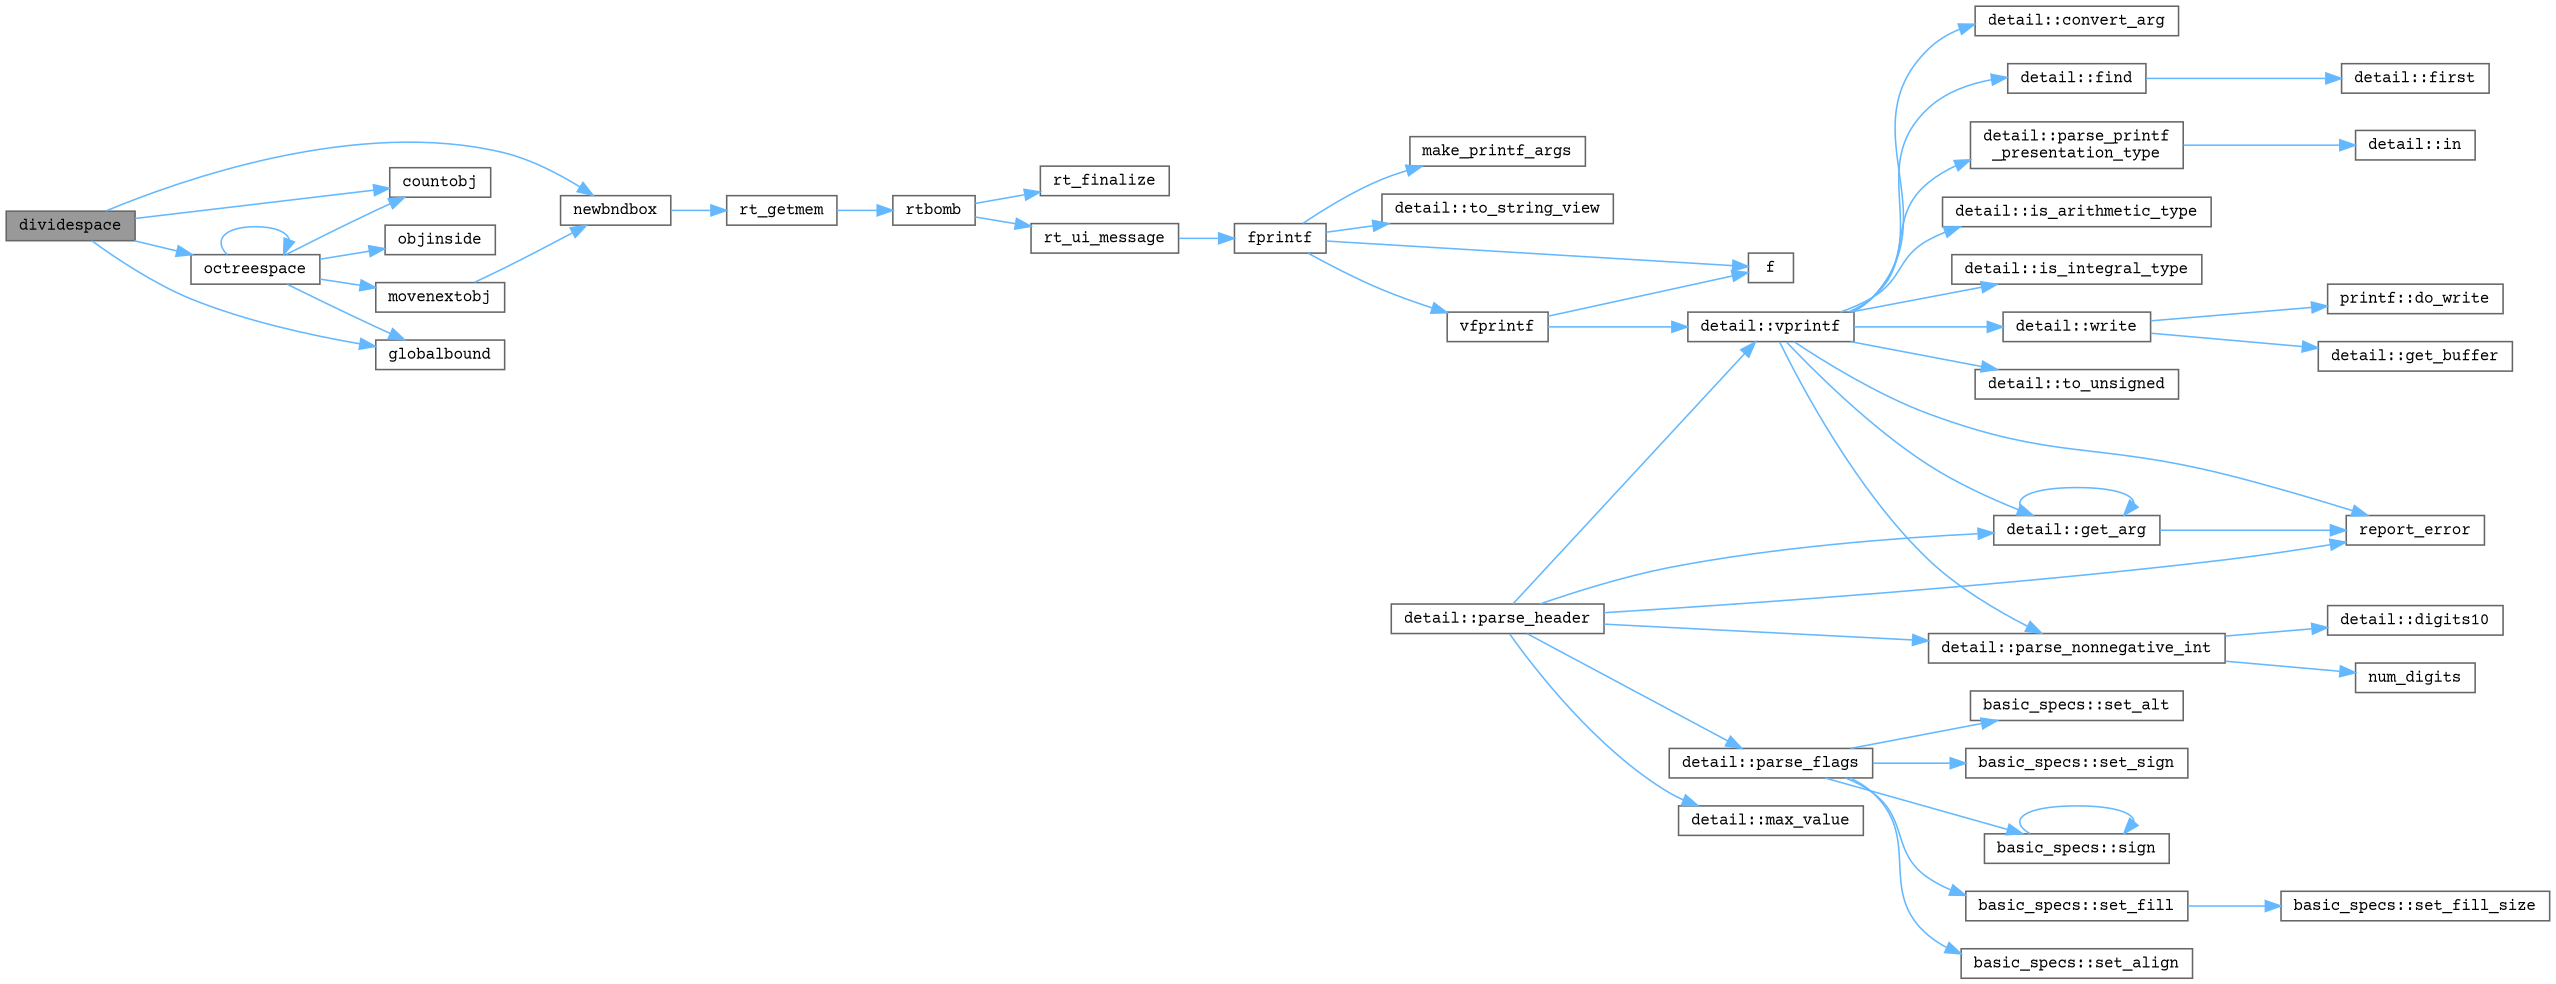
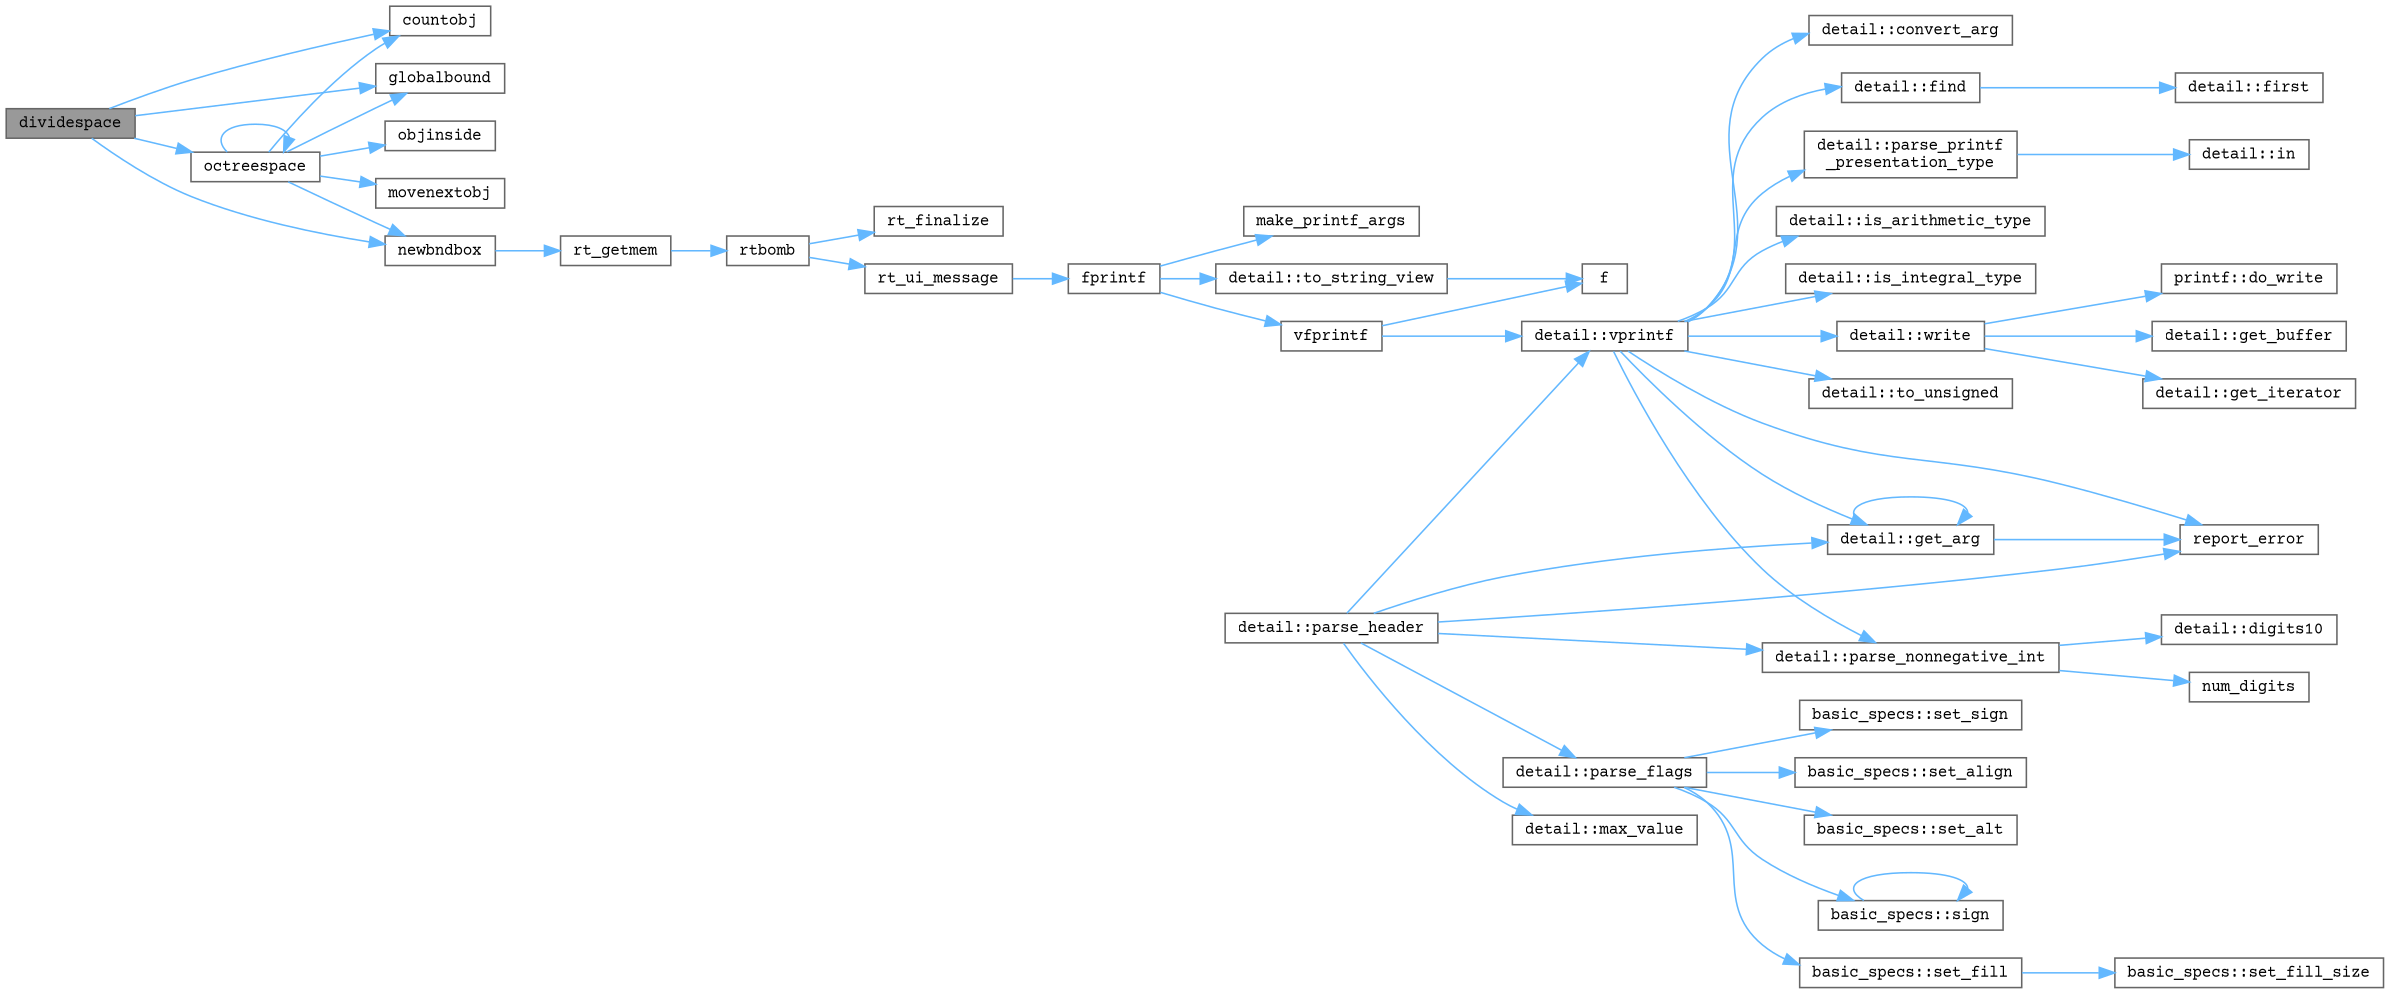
  digraph {
    fontname="Courier Prime"
    rankdir=LR
    node [color=grey40 fillcolor=white fontname="Courier Prime" fontsize=10 shape=box style=filled]
    edge [color=steelblue1 fontname="Courier Prime" fontsize=10 labelfontname=Helvetica labelfontsize=10 style=solid]
    n1 [color=gray40 fillcolor=grey60 fontcolor=black height=0.2 label=dividespace width=0.4]
    n2 [height=0.2 label=countobj width=0.4]
    n3 [height=0.2 label=globalbound width=0.4]
    n4 [height=0.2 label=newbndbox width=0.4]
    n5 [height=0.2 label=octreespace width=0.4]
    n6 [height=0.2 label=rt_getmem width=0.4]
    n7 [height=0.2 label=movenextobj width=0.4]
    n8 [height=0.2 label=objinside width=0.4]
    n9 [height=0.2 label=rtbomb width=0.4]
    n10 [height=0.2 label=rt_finalize width=0.4]
    n11 [height=0.2 label=rt_ui_message width=0.4]
    n12 [height=0.2 label=fprintf width=0.4]
    n13 [height=0.2 label=f width=0.4]
    n14 [height=0.2 label=make_printf_args width=0.4]
    n15 [height=0.2 label="detail::to_string_view" width=0.4]
    n16 [height=0.2 label=vfprintf width=0.4]
    n17 [height=0.2 label="detail::vprintf" width=0.4]
    n18 [height=0.2 label="detail::convert_arg" width=0.4]
    n19 [height=0.2 label="detail::find" width=0.4]
    n20 [height=0.2 label="detail::get_arg" width=0.4]
    n21 [height=0.2 label=report_error width=0.4]
    n22 [height=0.2 label="detail::is_arithmetic_type" width=0.4]
    n23 [height=0.2 label="detail::is_integral_type" width=0.4]
    n24 [height=0.2 label="detail::parse_nonnegative_int" width=0.4]
    n25 [height=0.2 label="detail::parse_printf\l_presentation_type" width=0.4]
    n26 [height=0.2 label="detail::to_unsigned" width=0.4]
    n27 [height=0.2 label="detail::write" width=0.4]
    n28 [height=0.2 label="detail::first" width=0.4]
    n29 [height=0.2 label="detail::parse_header" width=0.4]
    n30 [height=0.2 label="detail::max_value" width=0.4]
    n31 [height=0.2 label="detail::parse_flags" width=0.4]
    n32 [height=0.2 label="detail::digits10" width=0.4]
    n33 [height=0.2 label=num_digits width=0.4]
    n34 [height=0.2 label="detail::in" width=0.4]
    n35 [height=0.2 label="printf::do_write" width=0.4]
    n36 [height=0.2 label="detail::get_buffer" width=0.4]
+   n37 [height=0.2 label="detail::get_iterator" width=0.4]
    n38 [height=0.2 label="basic_specs::set_align" width=0.4]
    n39 [height=0.2 label="basic_specs::set_alt" width=0.4]
    n40 [height=0.2 label="basic_specs::set_fill" width=0.4]
    n41 [height=0.2 label="basic_specs::set_sign" width=0.4]
    n42 [height=0.2 label="basic_specs::sign" width=0.4]
    n43 [height=0.2 label="basic_specs::set_fill_size" width=0.4]
    n1 -> n2
    n1 -> n3
    n1 -> n4
    n1 -> n5
    n4 -> n6
    n5 -> n2
    n5 -> n3
-   n7 -> n4
+   n5 -> n4
    n5 -> n5
    n5 -> n7
    n5 -> n8
    n6 -> n9
    n9 -> n10
    n9 -> n11
    n11 -> n12
-   n12 -> n13
+   n15 -> n13
    n12 -> n14
    n12 -> n15
    n12 -> n16
    n16 -> n13
    n16 -> n17
    n17 -> n18
    n17 -> n19
    n17 -> n20
    n17 -> n21
    n17 -> n22
    n17 -> n23
    n17 -> n24
    n17 -> n25
    n17 -> n26
    n17 -> n27
    n19 -> n28
    n20 -> n20
    n20 -> n21
    n24 -> n32
    n24 -> n33
    n25 -> n34
    n27 -> n35
    n27 -> n36
+   n27 -> n37
    n29 -> n17
    n29 -> n20
    n29 -> n21
    n29 -> n24
    n29 -> n30
    n29 -> n31
    n31 -> n38
    n31 -> n39
    n31 -> n40
    n31 -> n41
    n31 -> n42
    n40 -> n43
    n42 -> n42
  }
